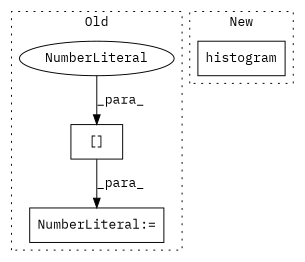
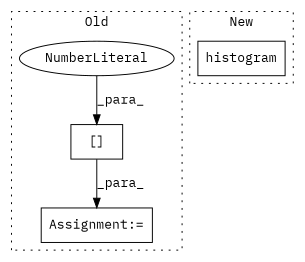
  digraph {
    fontname="IBM Plex Mono"
    node [l=1 shape=box fontname="IBM Plex Mono"]
    edge [fontname="IBM Plex Mono"]
    n1 [a=2 l="11,1" label="[]" s="3652,3664"]
    n2 [a=34 label=NumberLiteral s=3663 shape=ellipse]
-   n3 [a=7 label="NumberLiteral:=" s=3651]
+   n3 [a=7 label="Assignment:=" s=3651]
    n4 [a=32 l="10,1" label=histogram s="3976,4033"]
    subgraph cluster_1 {
      label=Old
      style=dotted
      n1
      n2
      n3
    }
    subgraph cluster_2 {
      label=New
      style=dotted
      n4
    }
    n1 -> n3 [label=_para_]
    n2 -> n1 [label=_para_]
  }
